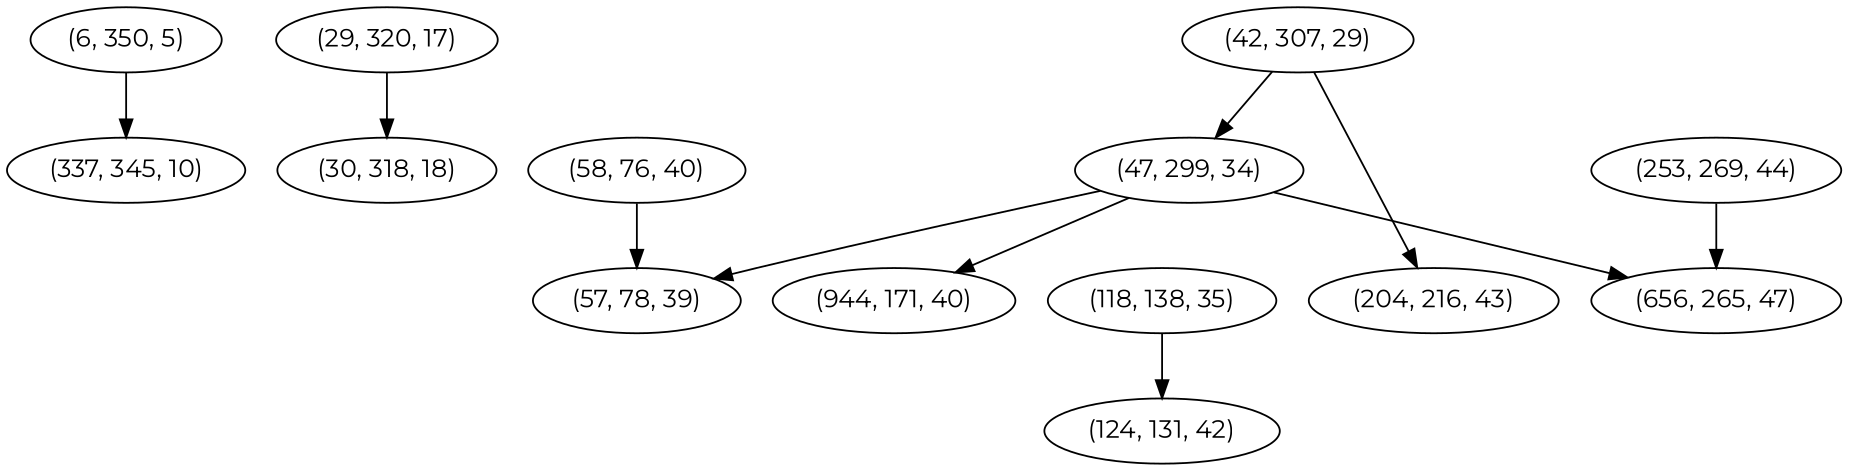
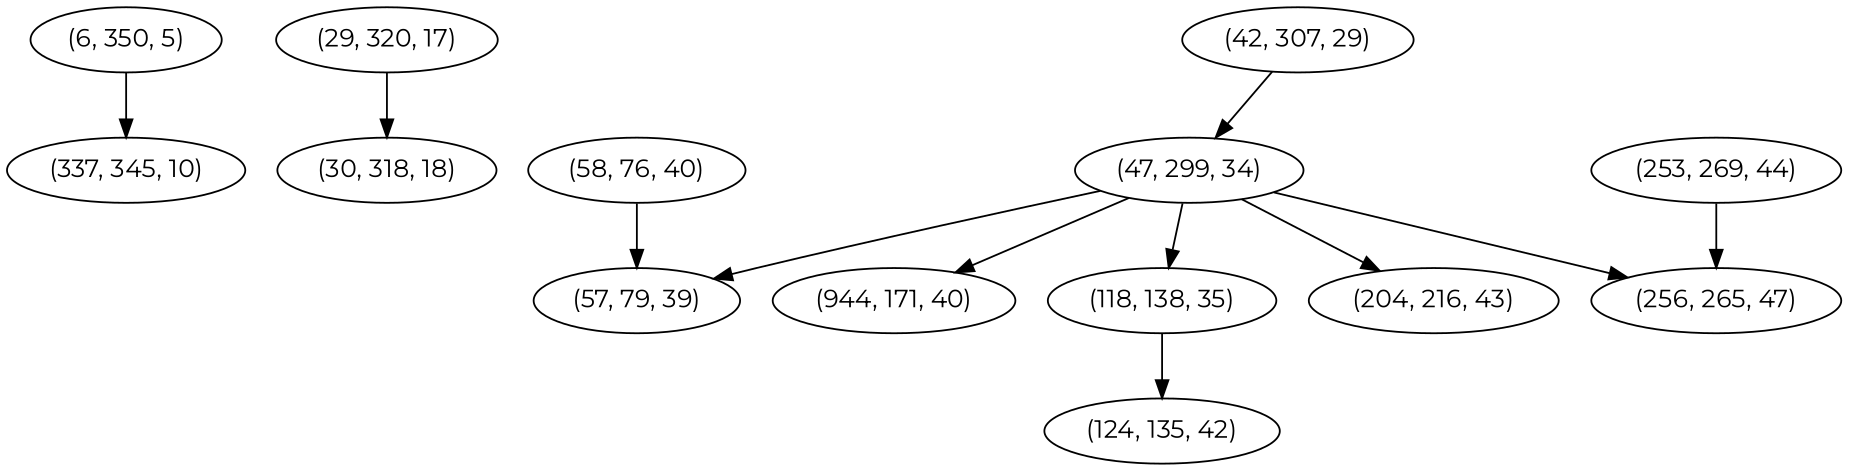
  digraph {
    fontname=Montserrat
    node [fontname=Montserrat]
    edge [fontname=Montserrat]
    "(6, 350, 5)"
    "(337, 345, 10)"
    "(29, 320, 17)"
    "(30, 318, 18)"
    "(42, 307, 29)"
    "(47, 299, 34)"
-   "(57, 78, 39)"
+   "(57, 78, 39)" [label="(57, 79, 39)"]
    n8 [label="(118, 138, 35)"]
    n9 [label="(944, 171, 40)"]
    "(204, 216, 43)"
-   "(256, 265, 47)" [label="(656, 265, 47)"]
-   "(124, 131, 42)"
+   "(256, 265, 47)"
+   "(124, 131, 42)" [label="(124, 135, 42)"]
    "(253, 269, 44)"
    "(58, 76, 40)"
    "(6, 350, 5)" -> "(337, 345, 10)"
    "(29, 320, 17)" -> "(30, 318, 18)"
    "(42, 307, 29)" -> "(47, 299, 34)"
    "(47, 299, 34)" -> "(57, 78, 39)"
+   "(47, 299, 34)" -> n8
    "(47, 299, 34)" -> n9
-   "(42, 307, 29)" -> "(204, 216, 43)"
+   "(47, 299, 34)" -> "(204, 216, 43)"
    "(47, 299, 34)" -> "(256, 265, 47)"
    n8 -> "(124, 131, 42)"
    "(253, 269, 44)" -> "(256, 265, 47)"
    "(58, 76, 40)" -> "(57, 78, 39)"
  }
